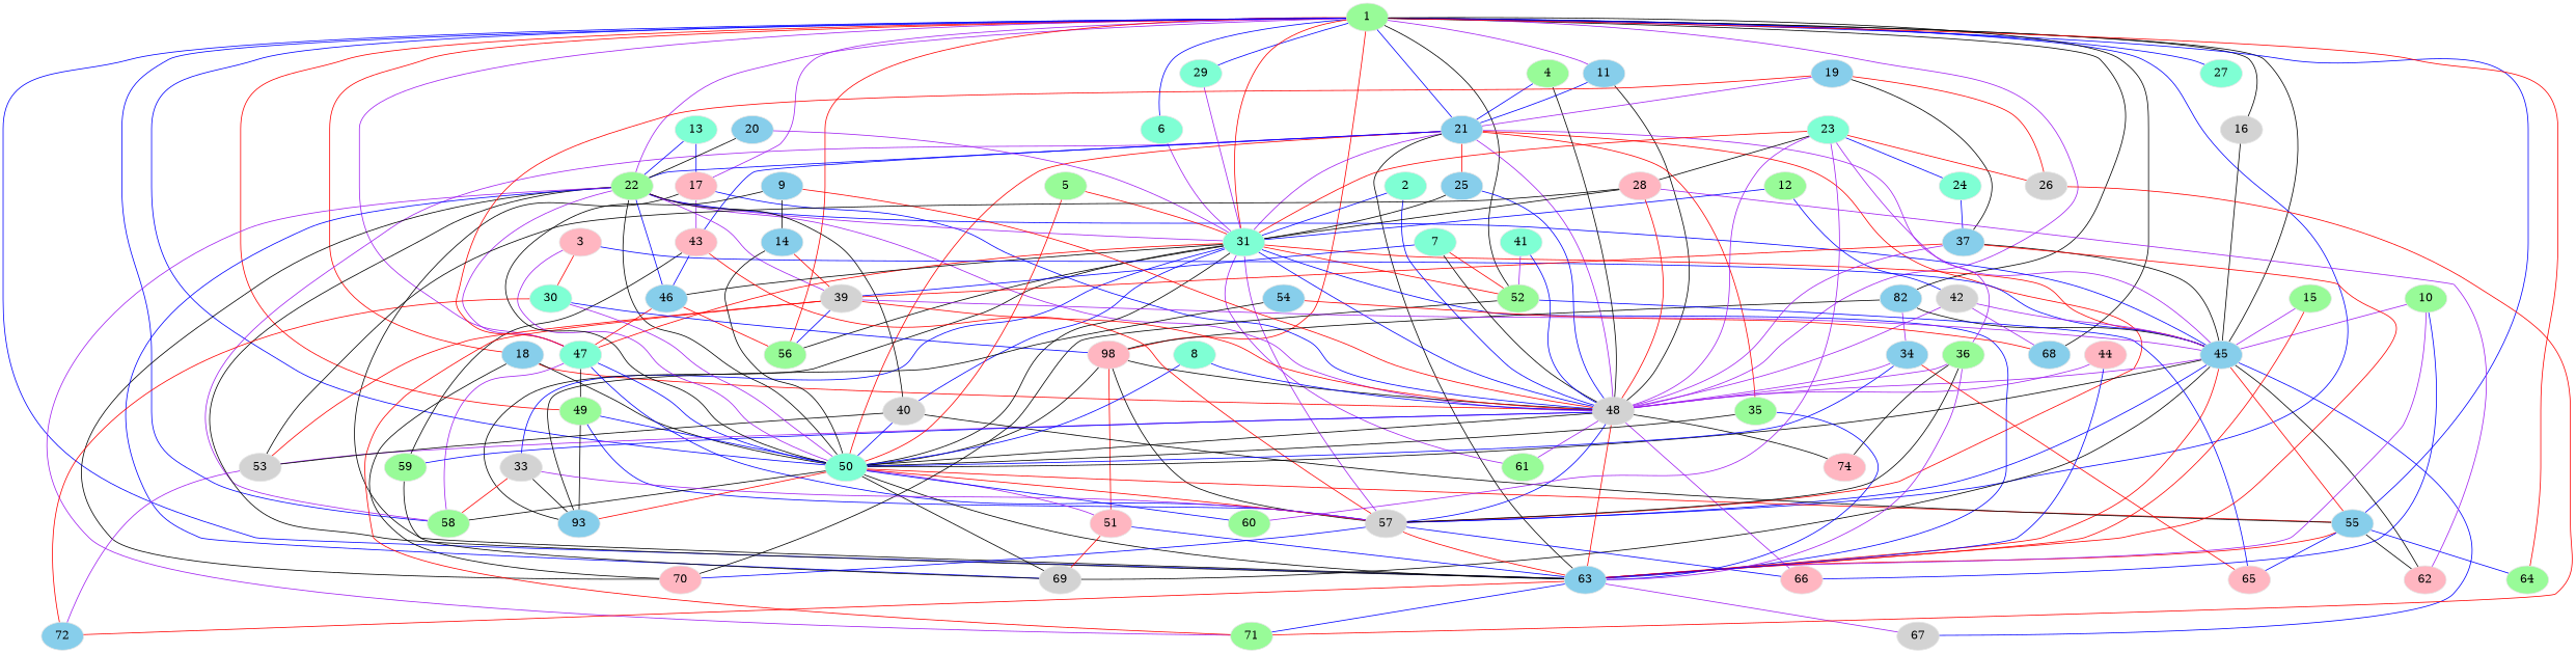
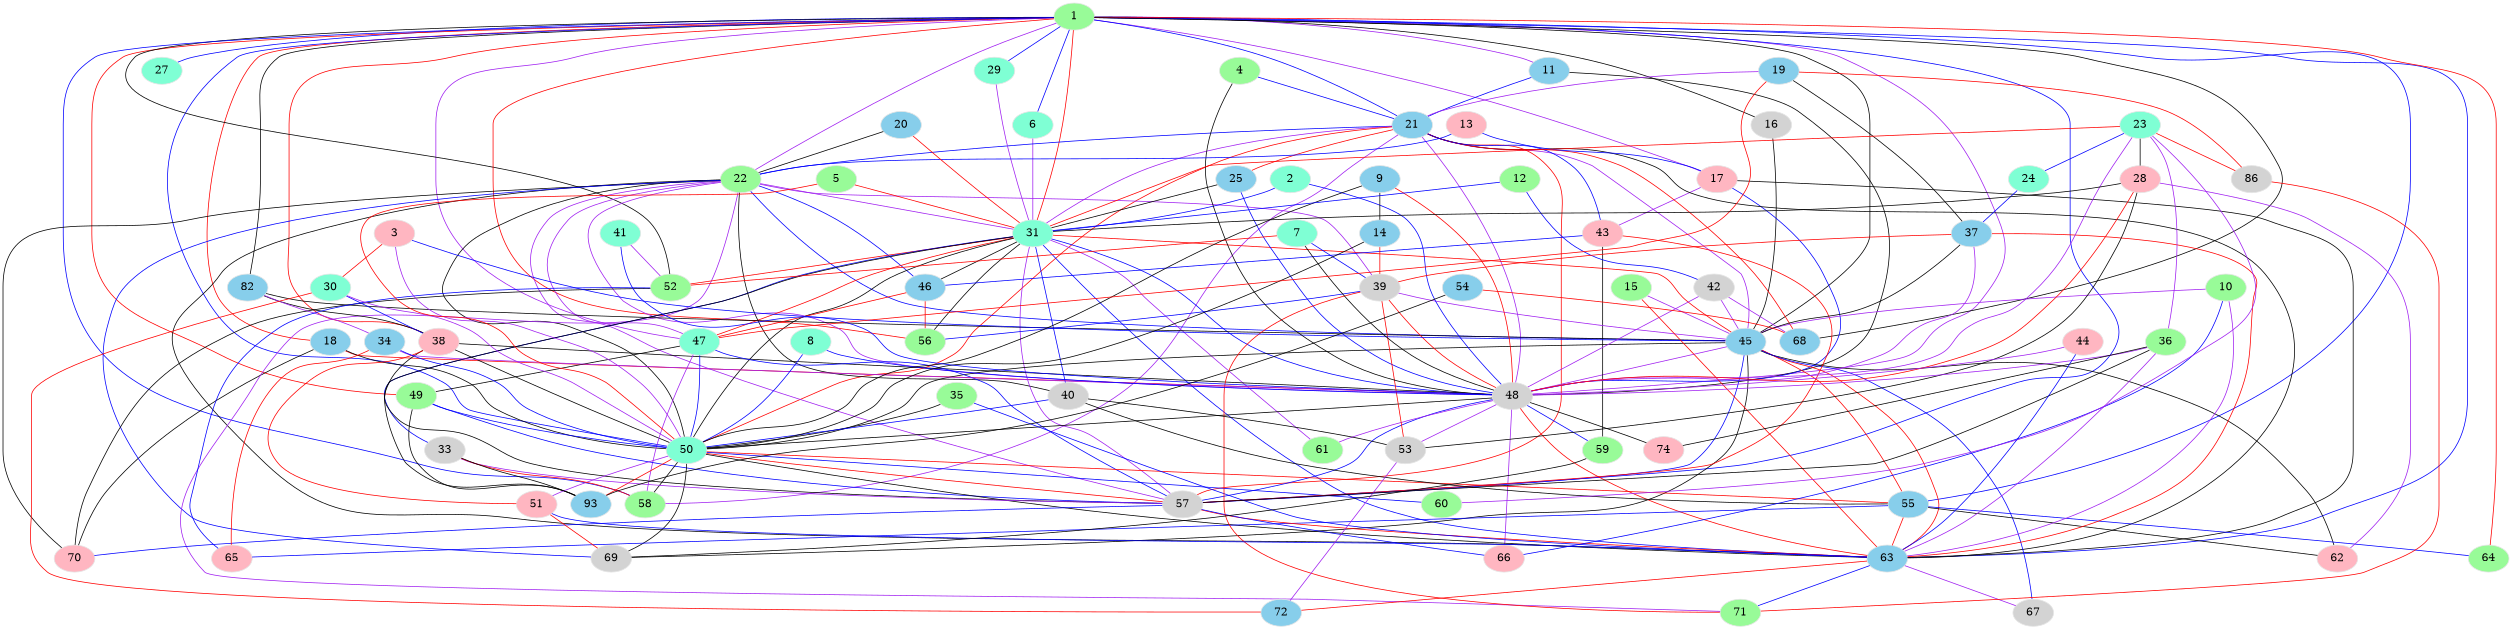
  graph {
    node [color=gray90 fillcolor=skyblue style=filled]
    edge [color=blue weight=1.0]
    1 [fillcolor=palegreen]
    6 [fillcolor=aquamarine]
    11
    16 [fillcolor=lightgrey]
    17 [fillcolor=lightpink]
    18
    21
    22 [fillcolor=palegreen]
    27 [fillcolor=aquamarine]
    29 [fillcolor=aquamarine]
    31 [fillcolor=aquamarine]
    n12 [label=82]
-   38 [fillcolor=lightpink label=98]
+   38 [fillcolor=lightpink]
    45
    47 [fillcolor=aquamarine]
    48 [fillcolor=lightgrey]
    49 [fillcolor=palegreen]
    50 [fillcolor=aquamarine]
    52 [fillcolor=palegreen]
    55
    56 [fillcolor=palegreen]
    57 [fillcolor=lightgrey]
    58 [fillcolor=palegreen]
    63
    64 [fillcolor=palegreen]
    68
    43 [fillcolor=lightpink]
    70 [fillcolor=lightpink]
    25
    35 [fillcolor=palegreen]
    39 [fillcolor=lightgrey]
    40 [fillcolor=lightgrey]
    46
    69 [fillcolor=lightgrey]
    71 [fillcolor=palegreen]
    33 [fillcolor=lightgrey]
    61 [fillcolor=palegreen]
    n38 [label=93]
    34
    51 [fillcolor=lightpink]
    62 [fillcolor=lightpink]
    67 [fillcolor=lightgrey]
    66 [fillcolor=lightpink]
    53 [fillcolor=lightgrey]
    74 [fillcolor=lightpink]
    59 [fillcolor=palegreen]
    60 [fillcolor=palegreen]
    65 [fillcolor=lightpink]
    72
    2 [fillcolor=aquamarine]
    3 [fillcolor=lightpink]
    30 [fillcolor=aquamarine]
    4 [fillcolor=palegreen]
    5 [fillcolor=palegreen]
    7 [fillcolor=aquamarine]
    8 [fillcolor=aquamarine]
    9
    14
    10 [fillcolor=palegreen]
    12 [fillcolor=palegreen]
    42 [fillcolor=lightgrey]
-   13 [fillcolor=aquamarine]
+   13 [fillcolor=lightpink]
    15 [fillcolor=palegreen]
    19
-   26 [fillcolor=lightgrey]
+   26 [fillcolor=lightgrey label=86]
    37
    20
    23 [fillcolor=aquamarine]
    24 [fillcolor=aquamarine]
    28 [fillcolor=lightpink]
    36 [fillcolor=palegreen]
    41 [fillcolor=aquamarine]
    44 [fillcolor=lightpink]
    54
    1 -- 6
    1 -- 11 [color=purple]
    1 -- 16 [color=black]
    1 -- 17 [color=purple]
    1 -- 18 [color=red]
    1 -- 21 [weight=2.0]
    1 -- 22 [color=purple weight=2.0]
    1 -- 27 [weight=2.0]
    1 -- 29
    1 -- 31 [color=red weight=2.0]
    1 -- n12 [color=black]
    1 -- 38 [color=red]
    1 -- 45 [color=black weight=3.0]
    1 -- 47 [color=purple]
    1 -- 48 [color=purple weight=3.0]
    1 -- 49 [color=red]
    1 -- 50 [weight=4.0]
    1 -- 52 [color=black]
    1 -- 55
    1 -- 56 [color=red]
    1 -- 57 [weight=2.0]
    1 -- 58 [weight=2.0]
    1 -- 63 [weight=2.0]
    1 -- 64 [color=red]
    1 -- 68 [color=black weight=2.0]
    6 -- 31 [color=purple]
    11 -- 21
    11 -- 48 [color=black]
    16 -- 45 [color=black]
    17 -- 48
    17 -- 63 [color=black]
    17 -- 43 [color=purple]
    18 -- 48 [color=red]
    18 -- 50 [color=black]
    18 -- 70 [color=black]
    21 -- 22
    21 -- 31 [color=purple]
    21 -- 45 [color=purple]
    21 -- 48 [color=purple]
    21 -- 50 [color=red]
    21 -- 57 [color=red weight=2.0]
    21 -- 58 [color=purple]
    21 -- 63 [color=black]
    21 -- 43
    21 -- 25 [color=red]
-   21 -- 35 [color=red]
+   21 -- 68 [color=red]
    22 -- 31 [color=purple]
    22 -- 45
    22 -- 47 [color=purple]
    22 -- 48 [color=purple]
    22 -- 50 [color=black weight=2.0]
+   22 -- 57 [color=purple]
    22 -- 63 [color=black]
    22 -- 70 [color=black]
    22 -- 39 [color=purple]
    22 -- 40 [color=black]
    22 -- 46
    22 -- 69
    22 -- 71 [color=purple]
    29 -- 31 [color=purple]
    31 -- 45 [color=red]
    31 -- 47 [color=red]
    31 -- 48
    31 -- 50 [color=black]
    31 -- 52 [color=red]
    31 -- 56 [color=black]
    31 -- 57 [color=purple]
    31 -- 63
    31 -- 40
    31 -- 46 [color=black]
    31 -- 33
    31 -- 61 [color=purple]
    31 -- n38 [color=black]
    n12 -- 38 [color=black]
    n12 -- 45 [color=black]
    n12 -- 34 [color=purple]
    38 -- 48 [color=black]
    38 -- 50 [color=black]
    38 -- 57 [color=black]
    38 -- 51 [color=red]
    45 -- 48 [color=purple]
    45 -- 50 [color=black weight=2.0]
    45 -- 55 [color=red]
    45 -- 57
    45 -- 63 [color=red]
    45 -- 69 [color=black]
    45 -- 62 [color=black]
    45 -- 67
    47 -- 49 [color=black]
    47 -- 50 [weight=2.0]
    47 -- 57
    47 -- 58 [color=purple]
    48 -- 50 [color=black]
    48 -- 57
    48 -- 63 [color=red]
    48 -- 61 [color=purple]
    48 -- 66 [color=purple]
    48 -- 53 [color=purple]
    48 -- 74 [color=black]
    48 -- 59
    49 -- 50
    49 -- 57
    49 -- n38 [color=black]
    50 -- 55 [color=red]
    50 -- 57 [color=red]
    50 -- 58 [color=black]
    50 -- 63 [color=black]
    50 -- 69 [color=black]
    50 -- n38 [color=red weight=2.0]
    50 -- 51 [color=purple]
    50 -- 60
    52 -- 70 [color=black]
    52 -- 65
    55 -- 63 [color=red]
    55 -- 64
    55 -- 62 [color=black]
    55 -- 65
    57 -- 63 [color=red weight=2.0]
    57 -- 70
    57 -- 66
    63 -- 71
    63 -- 67 [color=purple]
    63 -- 72 [color=red]
    43 -- 57 [color=red]
    43 -- 46
    43 -- 59 [color=black]
    25 -- 31 [color=black]
    25 -- 48
    35 -- 50 [color=black]
    35 -- 63
    39 -- 45 [color=purple]
    39 -- 48 [color=red weight=2.0]
    39 -- 56
    39 -- 71 [color=red]
    39 -- 53 [color=red]
    40 -- 50
    40 -- 55 [color=black]
    40 -- 53 [color=black]
    46 -- 47 [color=red]
    46 -- 56 [color=red]
    33 -- 57 [color=purple]
    33 -- 58 [color=red]
    33 -- n38 [color=black]
    34 -- 48 [color=purple]
    34 -- 50
    34 -- 65 [color=red]
    51 -- 63
    51 -- 69 [color=red weight=2.0]
    53 -- 72 [color=purple]
    59 -- 69 [color=black]
    2 -- 31
    2 -- 48
    3 -- 45
    3 -- 50 [color=purple]
    3 -- 30 [color=red]
    30 -- 38
    30 -- 50 [color=purple]
    30 -- 72 [color=red]
    4 -- 21
    4 -- 48 [color=black]
    5 -- 31 [color=red]
    5 -- 50 [color=red]
    7 -- 48 [color=black]
    7 -- 52 [color=red]
    7 -- 39
    8 -- 48
    8 -- 50
    9 -- 48 [color=red]
    9 -- 50 [color=black]
    9 -- 14 [color=black]
    14 -- 50 [color=black]
    14 -- 39 [color=red]
    10 -- 45 [color=purple]
    10 -- 63 [color=purple]
    10 -- 66
    12 -- 31
    12 -- 42
    42 -- 45 [color=purple weight=2.0]
    42 -- 48 [color=purple weight=2.0]
    42 -- 68 [color=purple]
    13 -- 17
    13 -- 22
    15 -- 45 [color=purple]
    15 -- 63 [color=red]
    19 -- 21 [color=purple]
    19 -- 47 [color=red]
    19 -- 26 [color=red]
    19 -- 37 [color=black]
    26 -- 71 [color=red]
    37 -- 45 [color=black]
    37 -- 48 [color=purple weight=2.0]
    37 -- 63 [color=red]
    37 -- 39 [color=red]
    20 -- 22 [color=black]
-   20 -- 31 [color=purple]
+   20 -- 31 [color=red]
    23 -- 31 [color=red]
    23 -- 48 [color=purple]
    23 -- 60 [color=purple]
    23 -- 26 [color=red]
    23 -- 24
    23 -- 28 [color=black]
    23 -- 36 [color=purple]
    24 -- 37
    28 -- 31 [color=black]
    28 -- 48 [color=red weight=2.0]
    28 -- 62 [color=purple]
    28 -- 53 [color=black]
    36 -- 48 [color=purple]
    36 -- 57 [color=black]
    36 -- 63 [color=purple]
    36 -- 74 [color=black]
    41 -- 48
    41 -- 52 [color=purple]
    44 -- 48 [color=purple]
    44 -- 63
    54 -- 68 [color=red]
    54 -- n38 [color=black]
  }
